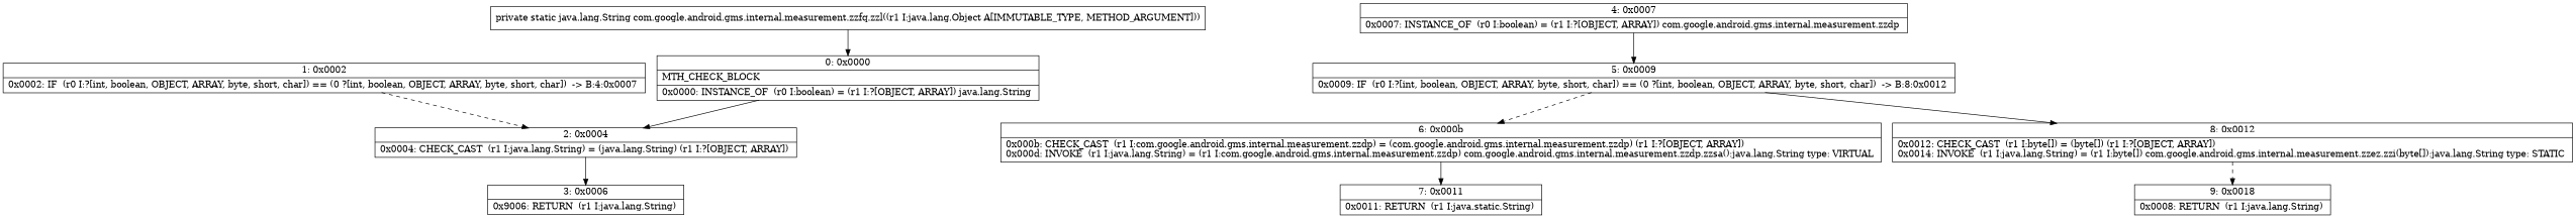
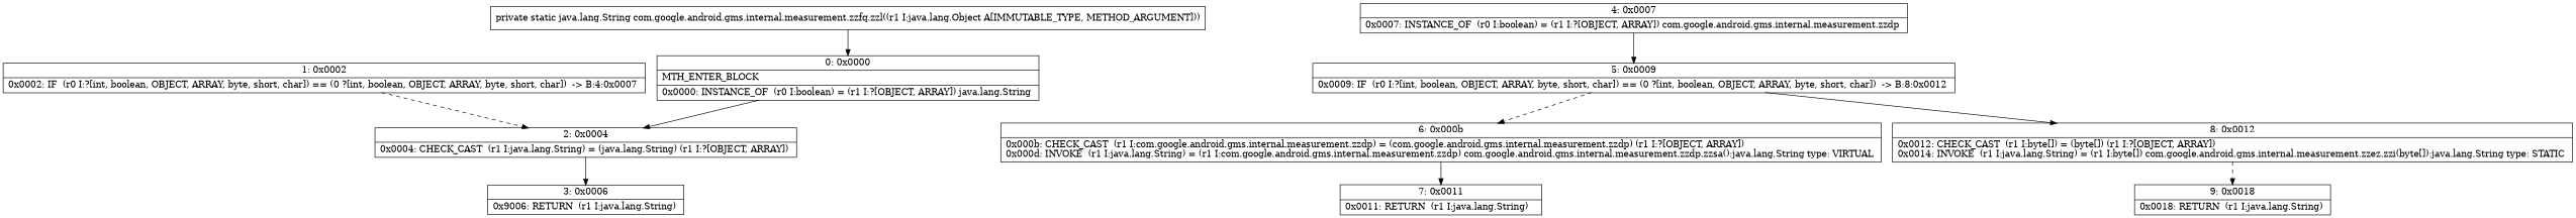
  digraph {
    node [shape=record]
-   n1 [label="{0\:\ 0x0000|MTH_CHECK_BLOCK\l|0x0000: INSTANCE_OF  (r0 I:boolean) = (r1 I:?[OBJECT, ARRAY]) java.lang.String \l}"]
+   n1 [label="{0\:\ 0x0000|MTH_ENTER_BLOCK\l|0x0000: INSTANCE_OF  (r0 I:boolean) = (r1 I:?[OBJECT, ARRAY]) java.lang.String \l}"]
    n2 [label="{2\:\ 0x0004|0x0004: CHECK_CAST  (r1 I:java.lang.String) = (java.lang.String) (r1 I:?[OBJECT, ARRAY]) \l}"]
    n3 [label="{1\:\ 0x0002|0x0002: IF  (r0 I:?[int, boolean, OBJECT, ARRAY, byte, short, char]) == (0 ?[int, boolean, OBJECT, ARRAY, byte, short, char])  \-\> B:4:0x0007 \l}"]
    n4 [label="{3\:\ 0x0006|0x9006: RETURN  (r1 I:java.lang.String) \l}"]
    n5 [label="{4\:\ 0x0007|0x0007: INSTANCE_OF  (r0 I:boolean) = (r1 I:?[OBJECT, ARRAY]) com.google.android.gms.internal.measurement.zzdp \l}"]
    n6 [label="{5\:\ 0x0009|0x0009: IF  (r0 I:?[int, boolean, OBJECT, ARRAY, byte, short, char]) == (0 ?[int, boolean, OBJECT, ARRAY, byte, short, char])  \-\> B:8:0x0012 \l}"]
    n7 [label="{6\:\ 0x000b|0x000b: CHECK_CAST  (r1 I:com.google.android.gms.internal.measurement.zzdp) = (com.google.android.gms.internal.measurement.zzdp) (r1 I:?[OBJECT, ARRAY]) \l0x000d: INVOKE  (r1 I:java.lang.String) = (r1 I:com.google.android.gms.internal.measurement.zzdp) com.google.android.gms.internal.measurement.zzdp.zzsa():java.lang.String type: VIRTUAL \l}"]
    n8 [label="{8\:\ 0x0012|0x0012: CHECK_CAST  (r1 I:byte[]) = (byte[]) (r1 I:?[OBJECT, ARRAY]) \l0x0014: INVOKE  (r1 I:java.lang.String) = (r1 I:byte[]) com.google.android.gms.internal.measurement.zzez.zzi(byte[]):java.lang.String type: STATIC \l}"]
-   n9 [label="{7\:\ 0x0011|0x0011: RETURN  (r1 I:java.static.String) \l}"]
-   n10 [label="{9\:\ 0x0018|0x0008: RETURN  (r1 I:java.lang.String) \l}"]
+   n9 [label="{7\:\ 0x0011|0x0011: RETURN  (r1 I:java.lang.String) \l}"]
+   n10 [label="{9\:\ 0x0018|0x0018: RETURN  (r1 I:java.lang.String) \l}"]
    n11 [label="{private static java.lang.String com.google.android.gms.internal.measurement.zzfq.zzl((r1 I:java.lang.Object A[IMMUTABLE_TYPE, METHOD_ARGUMENT])) }"]
    n1 -> n2
    n2 -> n4
    n3 -> n2 [style=dashed]
    n5 -> n6
    n6 -> n7 [style=dashed]
    n6 -> n8
    n7 -> n9
    n8 -> n10 [style=dashed]
    n11 -> n1
  }
